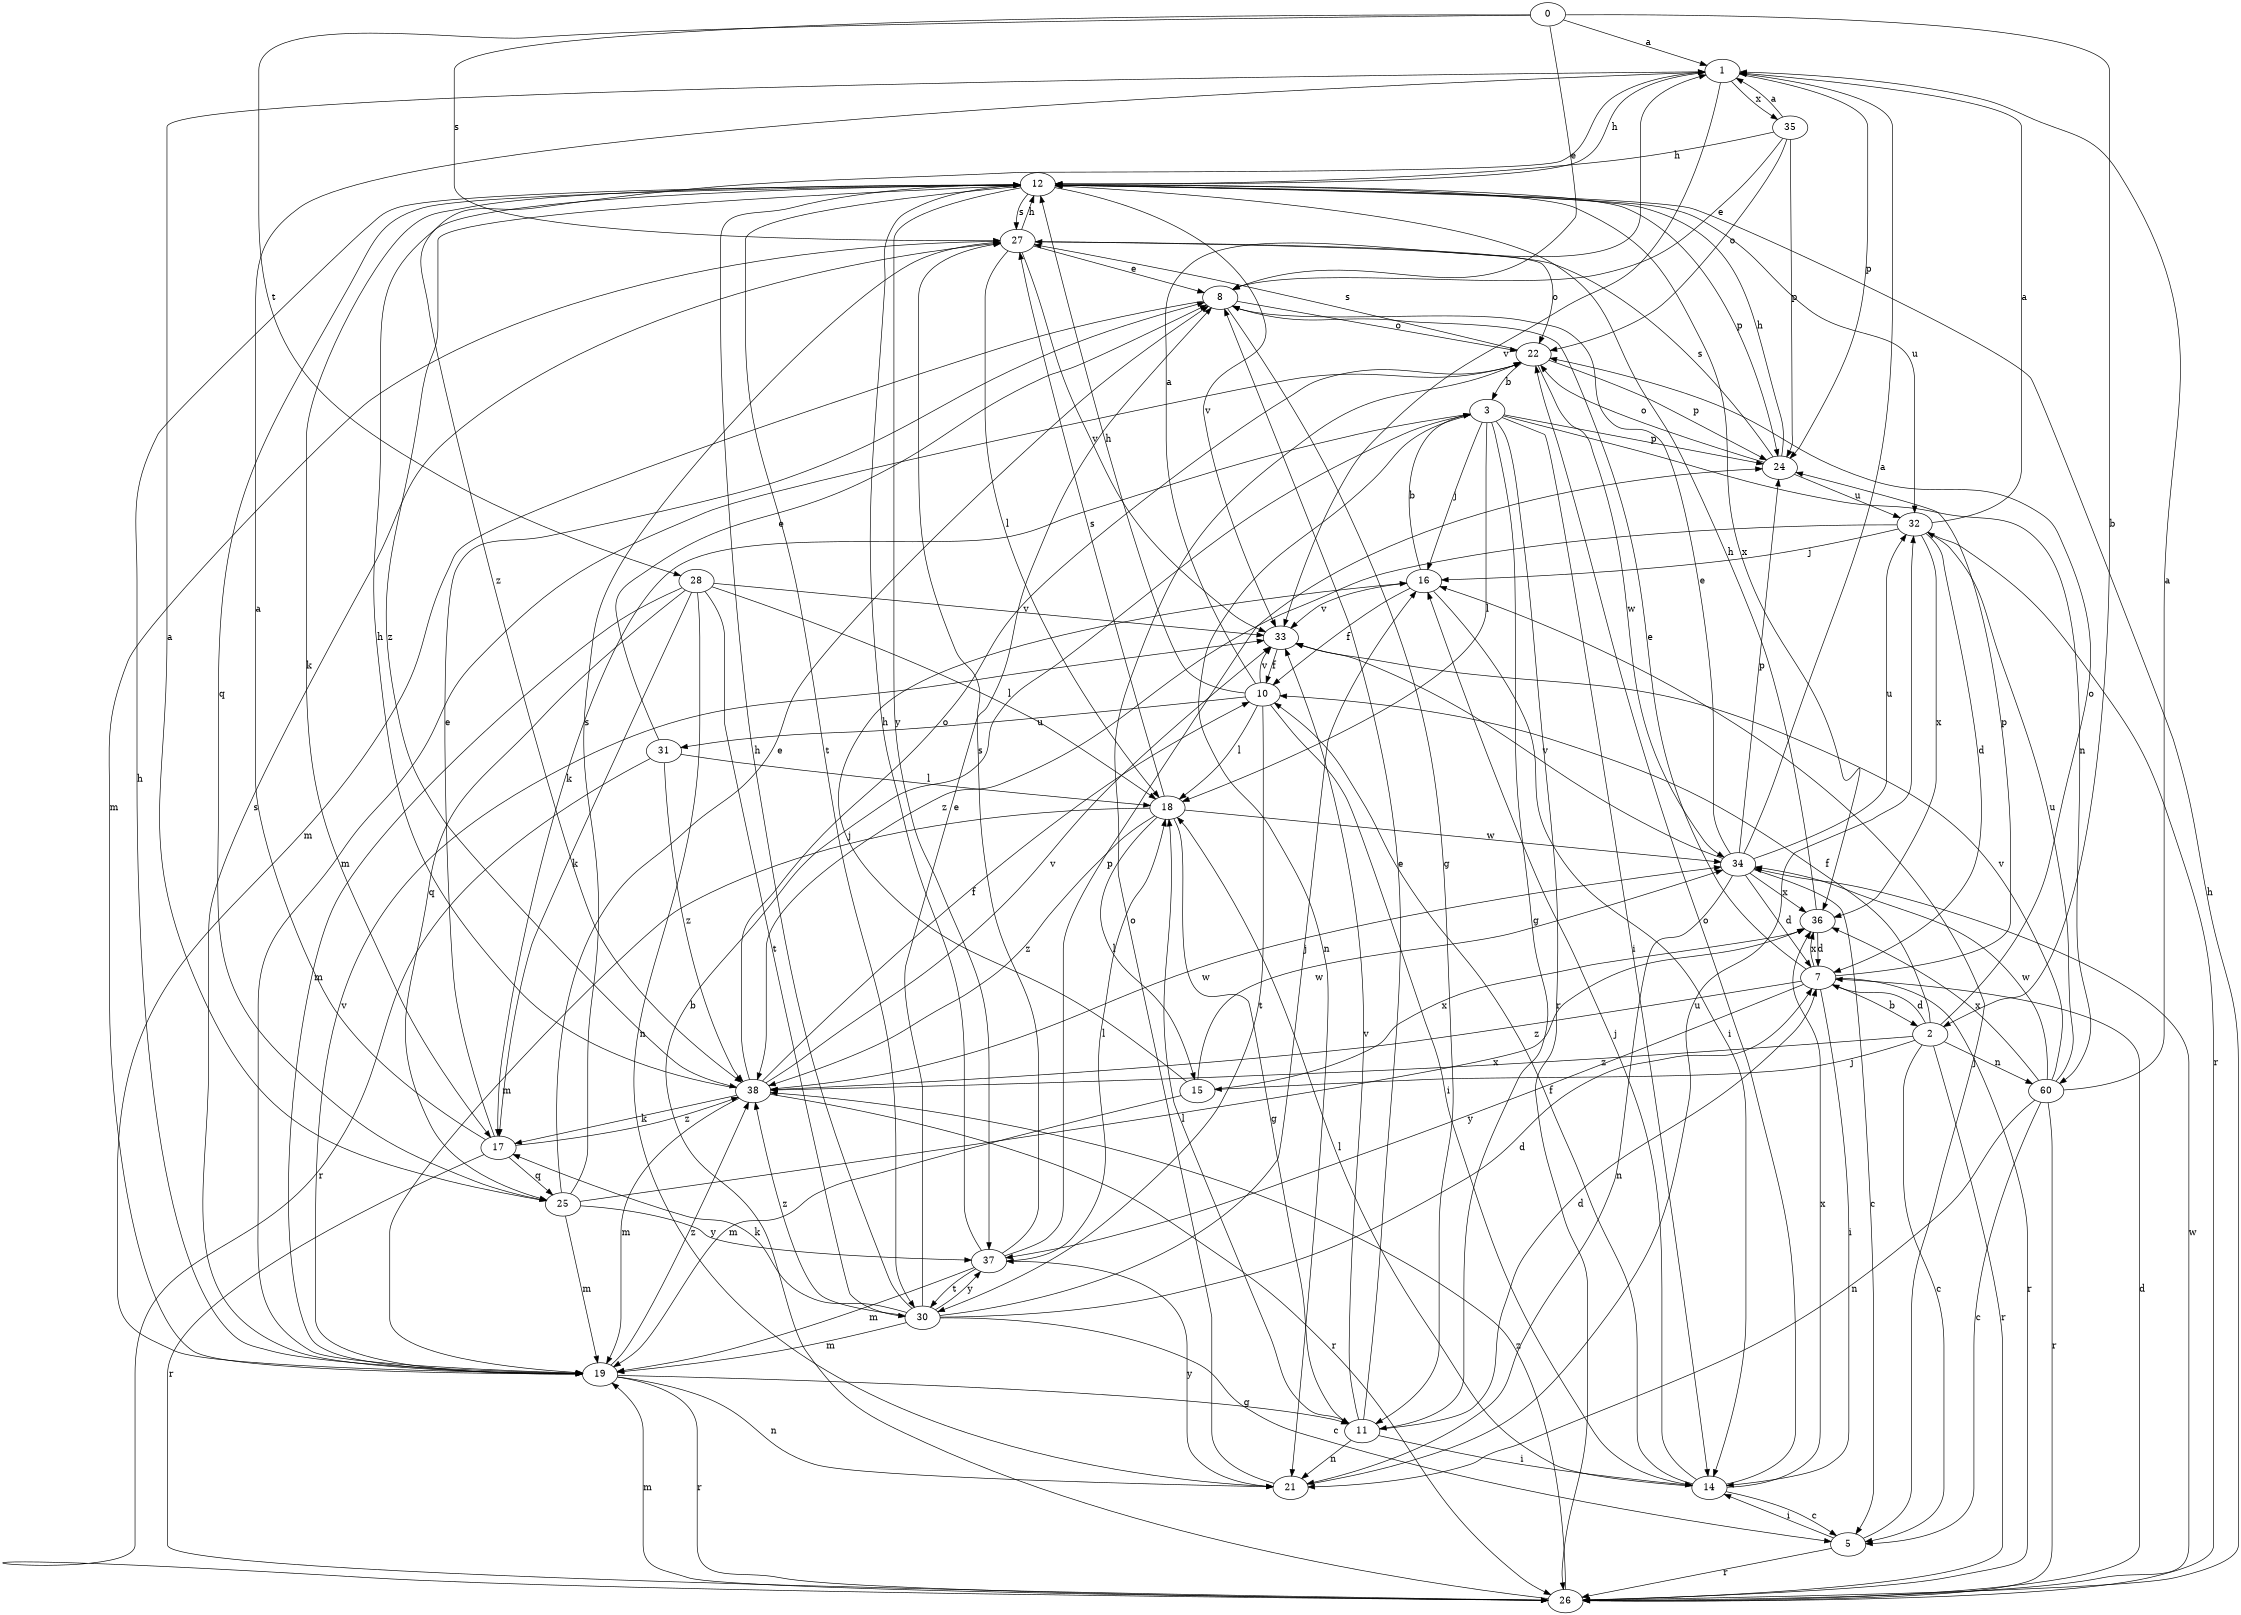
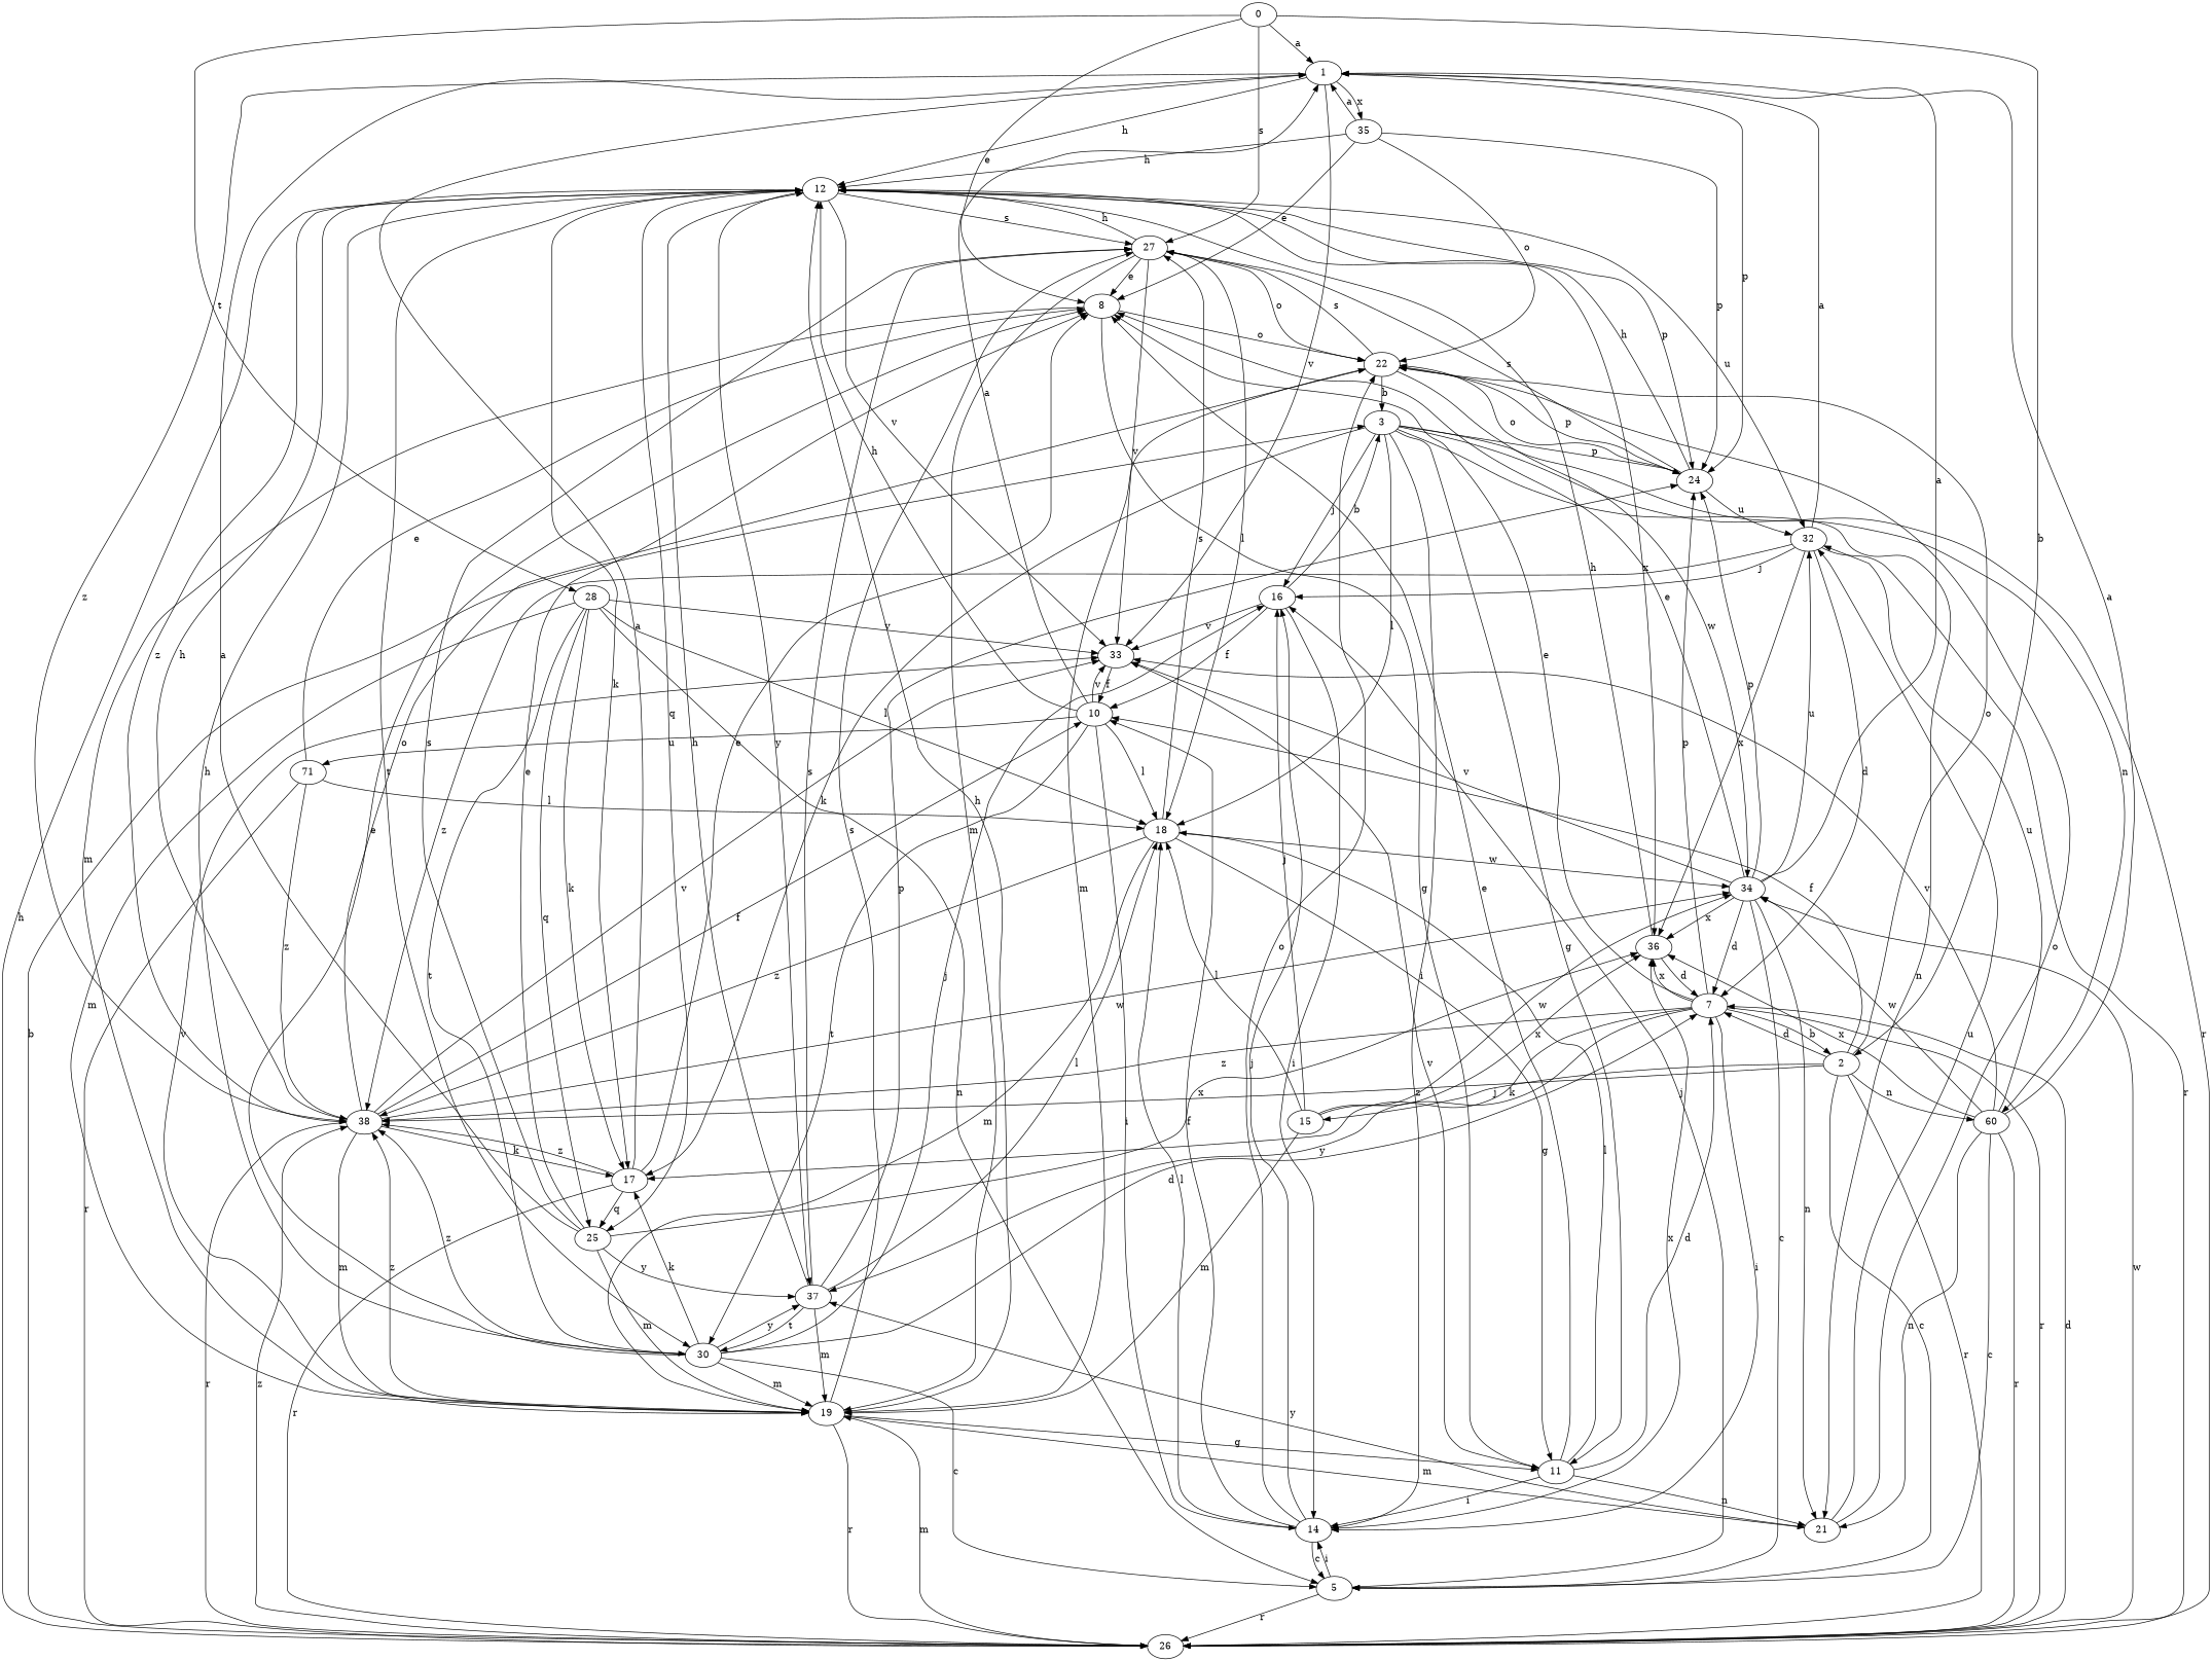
  strict digraph {
    0
    1
    2
    8
    27
    28
    12
    24
    33
    35
    38
    5
    7
    10
    15
    n16 [label=60]
    22
    26
    11
    19
    18
    17
    21
    30
    25
    36
    37
    32
    34
    14
    16
-   31
+   31 [label=71]
    3
    0 -> 1 [label=a]
    0 -> 2 [label=b]
    0 -> 8 [label=e]
    0 -> 27 [label=s]
    0 -> 28 [label=t]
    1 -> 12 [label=h]
    1 -> 24 [label=p]
    1 -> 33 [label=v]
    1 -> 35 [label=x]
    1 -> 38 [label=z]
    2 -> 38 [label=z]
    2 -> 5 [label=c]
    2 -> 7 [label=d]
    2 -> 10 [label=f]
    2 -> 15 [label=j]
    2 -> n16 [label=n]
    2 -> 22 [label=o]
    2 -> 26 [label=r]
    8 -> 22 [label=o]
    8 -> 11 [label=g]
    8 -> 19 [label=m]
    27 -> 8 [label=e]
    27 -> 12 [label=h]
    27 -> 33 [label=v]
    27 -> 22 [label=o]
    27 -> 19 [label=m]
    27 -> 18 [label=l]
    28 -> 33 [label=v]
    28 -> 19 [label=m]
    28 -> 18 [label=l]
    28 -> 17 [label=k]
-   28 -> 21 [label=n]
+   28 -> 5 [label=n]
    28 -> 30 [label=t]
    28 -> 25 [label=q]
    12 -> 27 [label=s]
    12 -> 24 [label=p]
    12 -> 33 [label=v]
    12 -> 38 [label=z]
    12 -> 17 [label=k]
    12 -> 30 [label=t]
    12 -> 25 [label=q]
    12 -> 36 [label=x]
    12 -> 37 [label=y]
    12 -> 32 [label=u]
    24 -> 27 [label=s]
    24 -> 12 [label=h]
    24 -> 22 [label=o]
    24 -> 32 [label=u]
    33 -> 10 [label=f]
    35 -> 1 [label=a]
    35 -> 8 [label=e]
    35 -> 12 [label=h]
    35 -> 24 [label=p]
    35 -> 22 [label=o]
    38 -> 12 [label=h]
    38 -> 33 [label=v]
    38 -> 10 [label=f]
    38 -> 22 [label=o]
    38 -> 26 [label=r]
    38 -> 19 [label=m]
    38 -> 17 [label=k]
    38 -> 34 [label=w]
    5 -> 26 [label=r]
    5 -> 14 [label=i]
    5 -> 16 [label=j]
    7 -> 2 [label=b]
    7 -> 8 [label=e]
    7 -> 24 [label=p]
    7 -> 38 [label=z]
    7 -> 26 [label=r]
+   7 -> 17 [label=k]
    7 -> 36 [label=x]
    7 -> 37 [label=y]
    7 -> 14 [label=i]
    10 -> 1 [label=a]
    10 -> 12 [label=h]
    10 -> 33 [label=v]
    10 -> 18 [label=l]
    10 -> 30 [label=t]
    10 -> 14 [label=i]
    10 -> 31 [label=u]
    15 -> 19 [label=m]
-   18 -> 15 [label=l]
+   15 -> 18 [label=l]
    15 -> 36 [label=x]
    15 -> 34 [label=w]
    15 -> 16 [label=j]
    n16 -> 1 [label=a]
    n16 -> 33 [label=v]
    n16 -> 5 [label=c]
    n16 -> 26 [label=r]
    n16 -> 21 [label=n]
    n16 -> 36 [label=x]
    n16 -> 32 [label=u]
    n16 -> 34 [label=w]
    22 -> 27 [label=s]
    22 -> 24 [label=p]
    22 -> 19 [label=m]
    22 -> 34 [label=w]
    22 -> 3 [label=b]
    26 -> 12 [label=h]
    26 -> 38 [label=z]
    26 -> 7 [label=d]
    26 -> 19 [label=m]
    26 -> 34 [label=w]
    26 -> 3 [label=b]
    11 -> 8 [label=e]
    11 -> 33 [label=v]
    11 -> 7 [label=d]
    11 -> 18 [label=l]
    11 -> 21 [label=n]
    11 -> 14 [label=i]
    19 -> 27 [label=s]
    19 -> 12 [label=h]
    19 -> 33 [label=v]
    19 -> 38 [label=z]
    19 -> 26 [label=r]
    19 -> 11 [label=g]
-   19 -> 21 [label=n]
+   19 -> 21 [label=m]
    18 -> 27 [label=s]
    18 -> 38 [label=z]
    18 -> 11 [label=g]
    18 -> 19 [label=m]
    18 -> 34 [label=w]
    17 -> 1 [label=a]
    17 -> 8 [label=e]
    17 -> 38 [label=z]
    17 -> 26 [label=r]
    17 -> 25 [label=q]
    21 -> 22 [label=o]
    21 -> 37 [label=y]
    21 -> 32 [label=u]
    30 -> 8 [label=e]
    30 -> 12 [label=h]
    30 -> 38 [label=z]
    30 -> 5 [label=c]
    30 -> 7 [label=d]
    30 -> 19 [label=m]
    30 -> 17 [label=k]
    30 -> 37 [label=y]
    30 -> 16 [label=j]
    25 -> 1 [label=a]
    25 -> 8 [label=e]
    25 -> 27 [label=s]
    25 -> 19 [label=m]
    25 -> 36 [label=x]
    25 -> 37 [label=y]
    36 -> 12 [label=h]
    36 -> 7 [label=d]
    37 -> 27 [label=s]
    37 -> 12 [label=h]
    37 -> 24 [label=p]
    37 -> 19 [label=m]
    37 -> 18 [label=l]
    37 -> 30 [label=t]
    32 -> 1 [label=a]
    32 -> 38 [label=z]
    32 -> 7 [label=d]
    32 -> 26 [label=r]
    32 -> 36 [label=x]
    32 -> 16 [label=j]
    34 -> 1 [label=a]
    34 -> 8 [label=e]
    34 -> 24 [label=p]
    34 -> 33 [label=v]
    34 -> 5 [label=c]
    34 -> 7 [label=d]
    34 -> 21 [label=n]
    34 -> 36 [label=x]
    34 -> 32 [label=u]
    14 -> 5 [label=c]
    14 -> 10 [label=f]
    14 -> 22 [label=o]
    14 -> 18 [label=l]
    14 -> 36 [label=x]
    14 -> 16 [label=j]
    16 -> 33 [label=v]
    16 -> 10 [label=f]
    16 -> 14 [label=i]
    16 -> 3 [label=b]
    31 -> 8 [label=e]
    31 -> 38 [label=z]
    31 -> 26 [label=r]
    31 -> 18 [label=l]
    3 -> 24 [label=p]
    3 -> n16 [label=n]
    3 -> 26 [label=r]
    3 -> 11 [label=g]
    3 -> 18 [label=l]
    3 -> 17 [label=k]
    3 -> 21 [label=n]
    3 -> 14 [label=i]
    3 -> 16 [label=j]
  }
